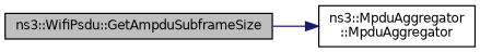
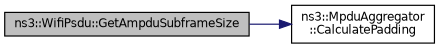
  digraph {
    rankdir=LR
    node [color=black fontname=Helvetica fontsize=10 shape=record style=filled]
    n1 [fillcolor=grey75 fontcolor=black height=0.2 label="ns3::WifiPsdu::GetAmpduSubframeSize" width=0.4]
-   n2 [fillcolor=white height=0.2 label="ns3::MpduAggregator\l::MpduAggregator" width=0.4]
+   n2 [fillcolor=white height=0.2 label="ns3::MpduAggregator\l::CalculatePadding" width=0.4]
    n1 -> n2 [color=midnightblue fontname=Helvetica fontsize=10 labelfontname=Helvetica labelfontsize=10 style=solid]
  }
